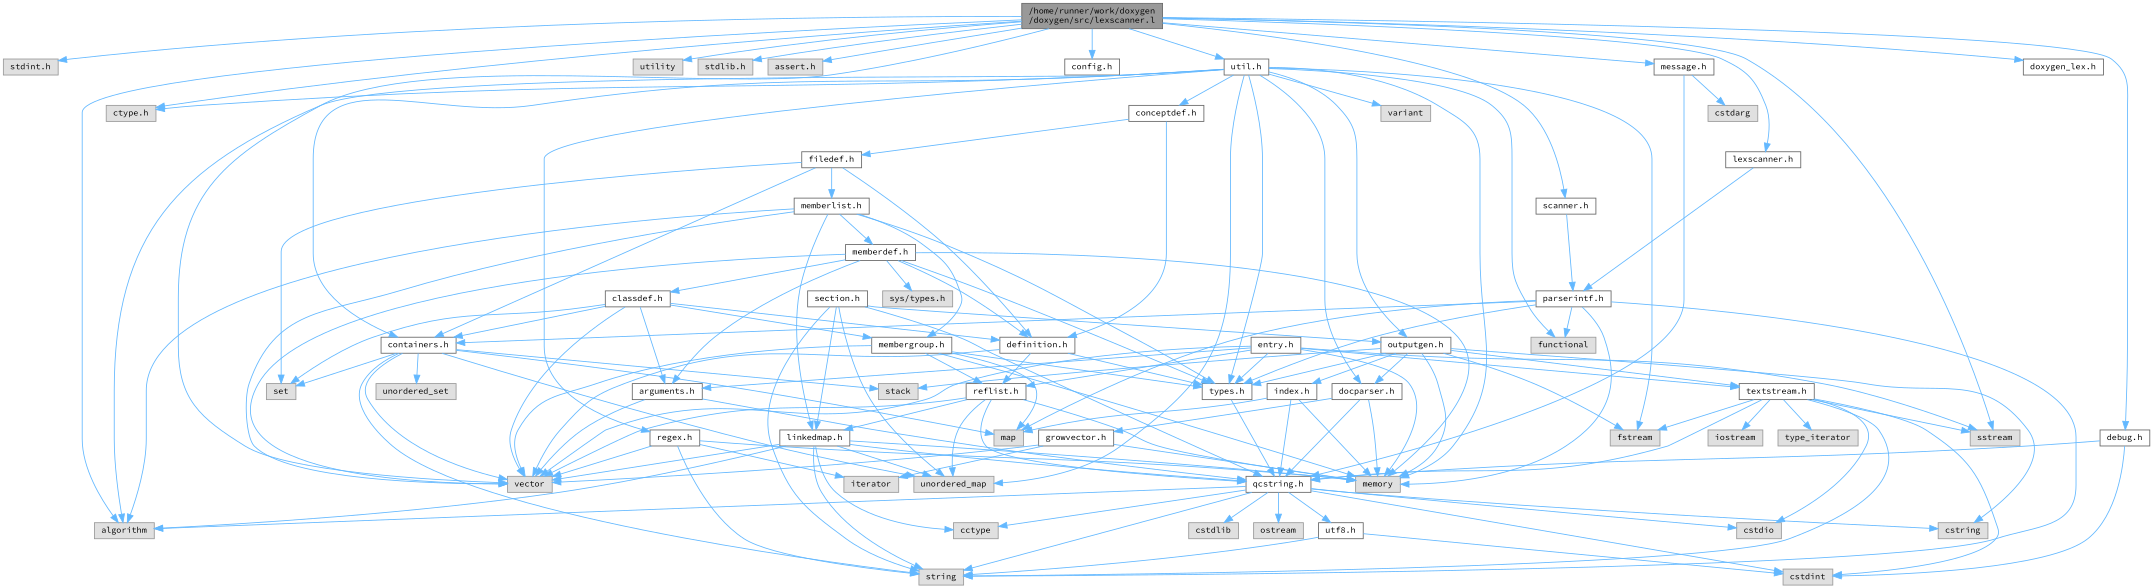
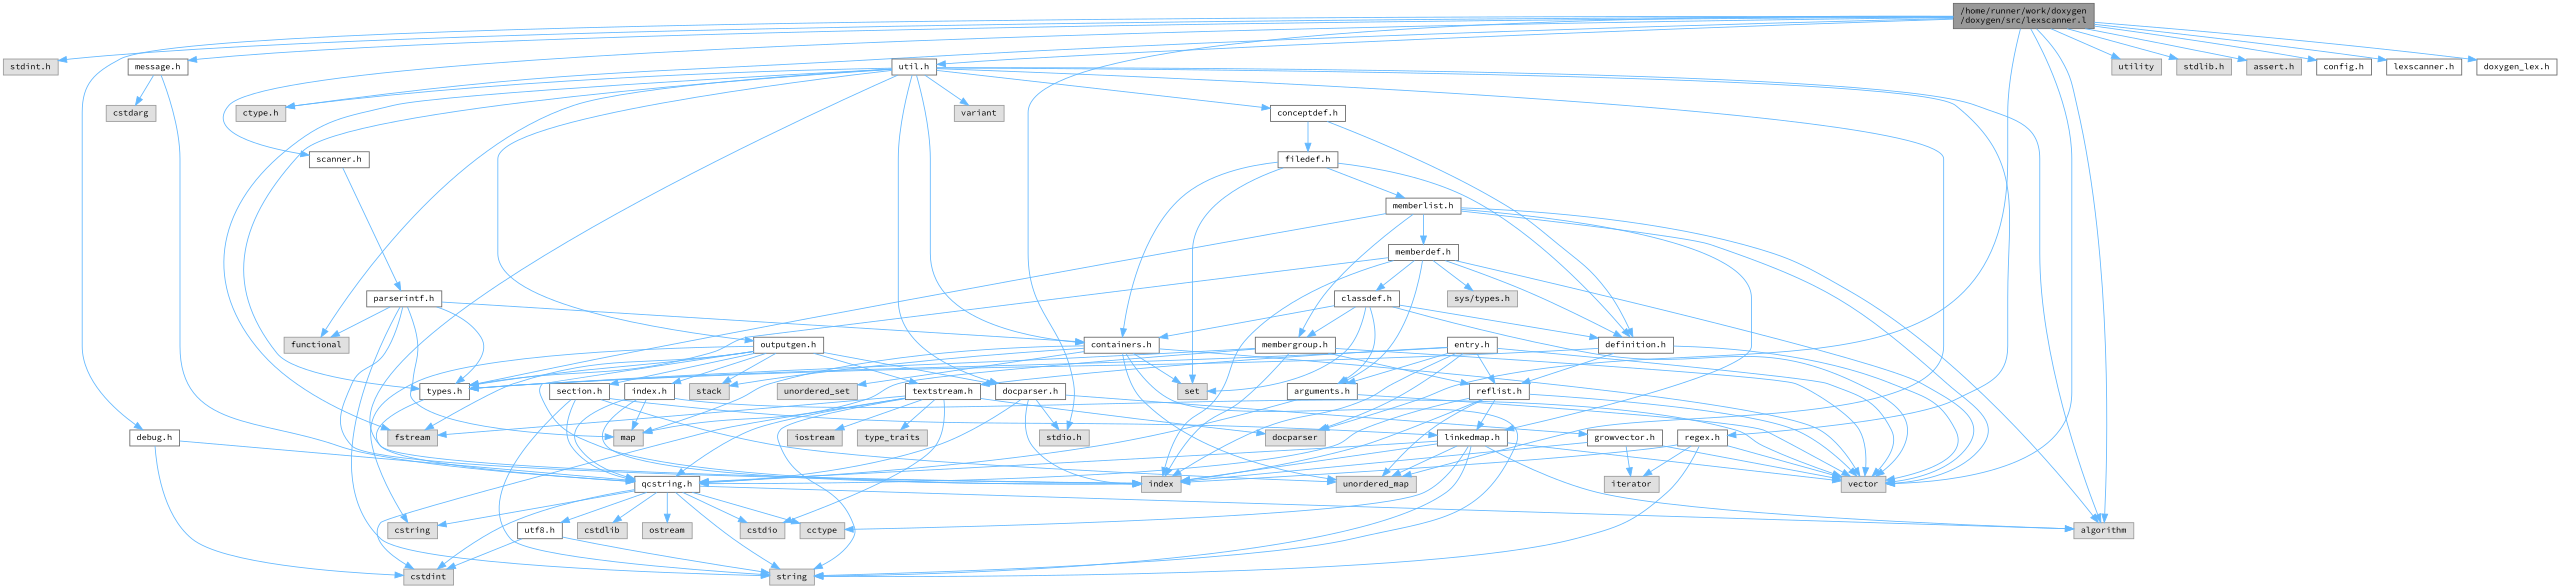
  digraph {
    fontname="Source Code Pro"
    node [color=grey60 fillcolor="#E0E0E0" fontname="Source Code Pro" fontsize=10 shape=box style=filled]
    edge [color=steelblue1 fontname="Source Code Pro" fontsize=10 labelfontname=Helvetica labelfontsize=10 style=solid]
    n1 [color=gray40 fillcolor=grey60 fontcolor=black height=0.2 label="/home/runner/work/doxygen\l/doxygen/src/lexscanner.l" width=0.4]
    n2 [height=0.2 label="stdint.h" width=0.4]
    n3 [height=0.2 label=algorithm width=0.4]
    n4 [height=0.2 label=vector width=0.4]
    n5 [height=0.2 label=utility width=0.4]
+   n6 [height=0.2 label="stdio.h" width=0.4]
    n7 [height=0.2 label="stdlib.h" width=0.4]
    n8 [height=0.2 label="assert.h" width=0.4]
    n9 [height=0.2 label="ctype.h" width=0.4]
    n10 [color=grey40 fillcolor=white height=0.2 label="config.h" width=0.4]
    n11 [color=grey40 fillcolor=white height=0.2 label="lexscanner.h" width=0.4]
    n12 [color=grey40 fillcolor=white height=0.2 label="message.h" width=0.4]
    n13 [color=grey40 fillcolor=white height=0.2 label="util.h" width=0.4]
    n14 [color=grey40 fillcolor=white height=0.2 label="scanner.h" width=0.4]
    n15 [color=grey40 fillcolor=white height=0.2 label="debug.h" width=0.4]
    n16 [color=grey40 fillcolor=white height=0.2 label="doxygen_lex.h" width=0.4]
-   n17 [height=0.2 label=sstream width=0.4]
+   n17 [height=0.2 label=docparser width=0.4]
    n18 [color=grey40 fillcolor=white height=0.2 label="parserintf.h" width=0.4]
    n19 [color=grey40 fillcolor=white height=0.2 label="entry.h" width=0.4]
-   n20 [height=0.2 label=memory width=0.4]
+   n20 [height=0.2 label=index width=0.4]
    n21 [color=grey40 fillcolor=white height=0.2 label="types.h" width=0.4]
    n22 [color=grey40 fillcolor=white height=0.2 label="arguments.h" width=0.4]
    n23 [color=grey40 fillcolor=white height=0.2 label="reflist.h" width=0.4]
    n24 [color=grey40 fillcolor=white height=0.2 label="textstream.h" width=0.4]
    n25 [color=grey40 fillcolor=white height=0.2 label="qcstring.h" width=0.4]
    n26 [height=0.2 label=cstdarg width=0.4]
    n27 [height=0.2 label=functional width=0.4]
    n28 [color=grey40 fillcolor=white height=0.2 label="containers.h" width=0.4]
    n29 [height=0.2 label=unordered_map width=0.4]
    n30 [height=0.2 label=fstream width=0.4]
    n31 [height=0.2 label=variant width=0.4]
    n32 [color=grey40 fillcolor=white height=0.2 label="docparser.h" width=0.4]
    n33 [color=grey40 fillcolor=white height=0.2 label="outputgen.h" width=0.4]
    n34 [color=grey40 fillcolor=white height=0.2 label="regex.h" width=0.4]
    n35 [color=grey40 fillcolor=white height=0.2 label="conceptdef.h" width=0.4]
    n36 [height=0.2 label=cstdint width=0.4]
    n37 [height=0.2 label=map width=0.4]
    n38 [height=0.2 label=string width=0.4]
    n39 [height=0.2 label=set width=0.4]
    n40 [height=0.2 label=unordered_set width=0.4]
    n41 [height=0.2 label=stack width=0.4]
    n42 [height=0.2 label=cctype width=0.4]
    n43 [height=0.2 label=cstring width=0.4]
    n44 [height=0.2 label=cstdio width=0.4]
    n45 [height=0.2 label=cstdlib width=0.4]
    n46 [height=0.2 label=ostream width=0.4]
    n47 [color=grey40 fillcolor=white height=0.2 label="utf8.h" width=0.4]
    n48 [color=grey40 fillcolor=white height=0.2 label="linkedmap.h" width=0.4]
    n49 [height=0.2 label=iostream width=0.4]
-   n50 [height=0.2 label=type_iterator width=0.4]
+   n50 [height=0.2 label=type_traits width=0.4]
    n51 [color=grey40 fillcolor=white height=0.2 label="growvector.h" width=0.4]
    n52 [color=grey40 fillcolor=white height=0.2 label="index.h" width=0.4]
    n53 [color=grey40 fillcolor=white height=0.2 label="section.h" width=0.4]
    n54 [height=0.2 label=iterator width=0.4]
    n55 [color=grey40 fillcolor=white height=0.2 label="definition.h" width=0.4]
    n56 [color=grey40 fillcolor=white height=0.2 label="filedef.h" width=0.4]
    n57 [color=grey40 fillcolor=white height=0.2 label="memberlist.h" width=0.4]
    n58 [color=grey40 fillcolor=white height=0.2 label="memberdef.h" width=0.4]
    n59 [color=grey40 fillcolor=white height=0.2 label="membergroup.h" width=0.4]
    n60 [height=0.2 label="sys/types.h" width=0.4]
    n61 [color=grey40 fillcolor=white height=0.2 label="classdef.h" width=0.4]
    n1 -> n2
    n1 -> n3
    n1 -> n4
    n1 -> n5
+   n1 -> n6
    n1 -> n7
    n1 -> n8
    n1 -> n9
    n1 -> n10
    n1 -> n11
    n1 -> n12
    n1 -> n13
    n1 -> n14
    n1 -> n15
    n1 -> n16
    n1 -> n17
-   n11 -> n18
    n12 -> n25
    n12 -> n26
    n13 -> n3
    n13 -> n9
    n13 -> n20
    n13 -> n21
    n13 -> n27
    n13 -> n28
    n13 -> n29
    n13 -> n30
    n13 -> n31
    n13 -> n32
    n13 -> n33
    n13 -> n34
    n13 -> n35
    n14 -> n18
    n15 -> n25
    n15 -> n36
    n18 -> n20
    n18 -> n21
    n18 -> n27
    n18 -> n28
    n18 -> n37
    n18 -> n38
    n19 -> n4
    n19 -> n17
    n19 -> n20
    n19 -> n21
    n19 -> n22
    n19 -> n23
    n19 -> n24
    n21 -> n25
    n22 -> n4
    n22 -> n25
    n23 -> n4
    n23 -> n20
    n23 -> n25
    n23 -> n29
    n23 -> n48
    n24 -> n17
    n24 -> n25
    n24 -> n30
    n24 -> n36
    n24 -> n38
    n24 -> n44
    n24 -> n49
    n24 -> n50
    n25 -> n3
    n25 -> n36
    n25 -> n38
    n25 -> n42
    n25 -> n43
    n25 -> n44
    n25 -> n45
    n25 -> n46
    n25 -> n47
    n28 -> n4
    n28 -> n29
    n28 -> n37
    n28 -> n38
    n28 -> n39
    n28 -> n40
    n28 -> n41
+   n32 -> n6
    n32 -> n20
    n32 -> n25
    n32 -> n51
    n33 -> n20
    n33 -> n21
    n33 -> n24
    n33 -> n30
    n33 -> n32
    n33 -> n41
    n33 -> n43
    n33 -> n52
-   n53 -> n33
+   n33 -> n53
    n34 -> n4
    n34 -> n20
    n34 -> n38
    n34 -> n54
    n35 -> n55
    n35 -> n56
    n47 -> n36
    n47 -> n38
    n48 -> n3
    n48 -> n4
    n48 -> n20
    n48 -> n25
    n48 -> n29
    n48 -> n38
    n48 -> n42
    n51 -> n4
    n51 -> n20
    n51 -> n54
+   n52 -> n4
    n52 -> n20
    n52 -> n25
    n52 -> n37
    n53 -> n25
    n53 -> n29
    n53 -> n38
    n53 -> n48
    n55 -> n4
    n55 -> n21
    n55 -> n23
    n56 -> n28
    n56 -> n39
    n56 -> n55
    n56 -> n57
    n57 -> n3
    n57 -> n4
    n57 -> n21
    n57 -> n48
    n57 -> n58
    n57 -> n59
    n58 -> n4
    n58 -> n20
    n58 -> n21
    n58 -> n22
    n58 -> n55
    n58 -> n60
    n58 -> n61
    n59 -> n4
    n59 -> n20
    n59 -> n21
    n59 -> n23
    n59 -> n37
    n61 -> n4
    n61 -> n22
    n61 -> n28
    n61 -> n39
    n61 -> n55
    n61 -> n59
  }
